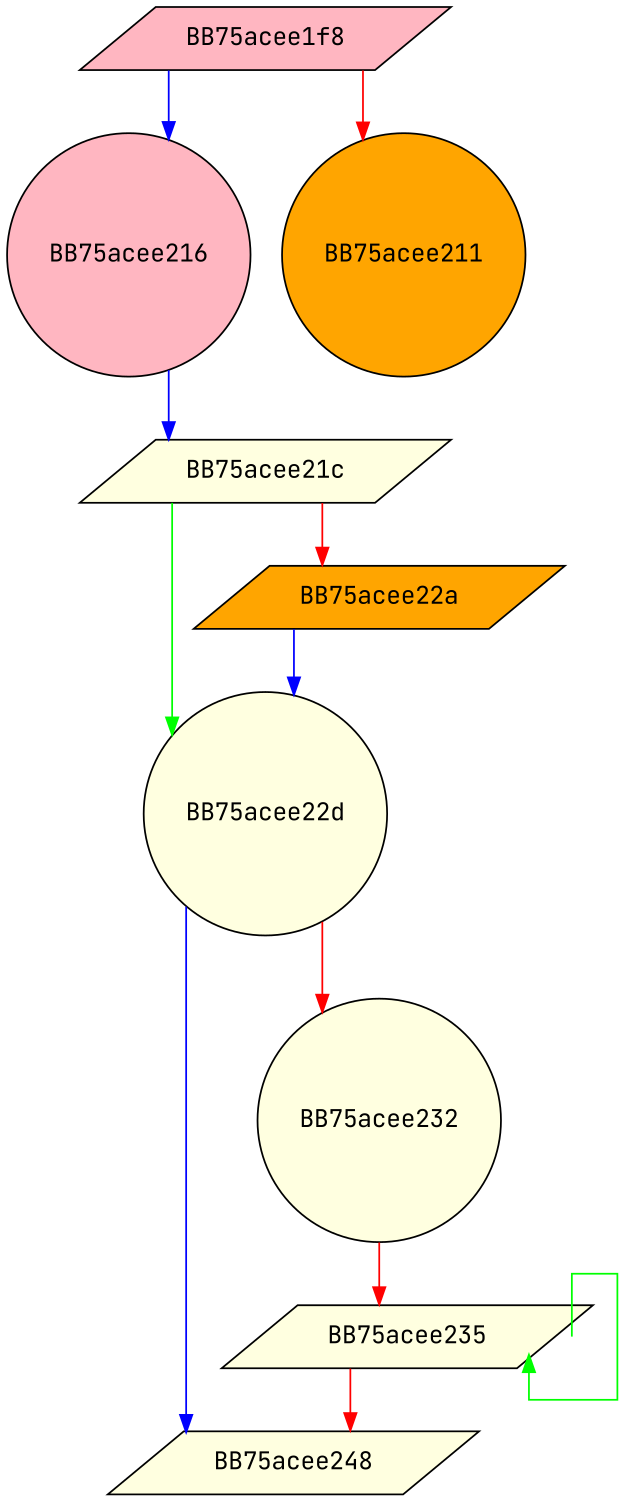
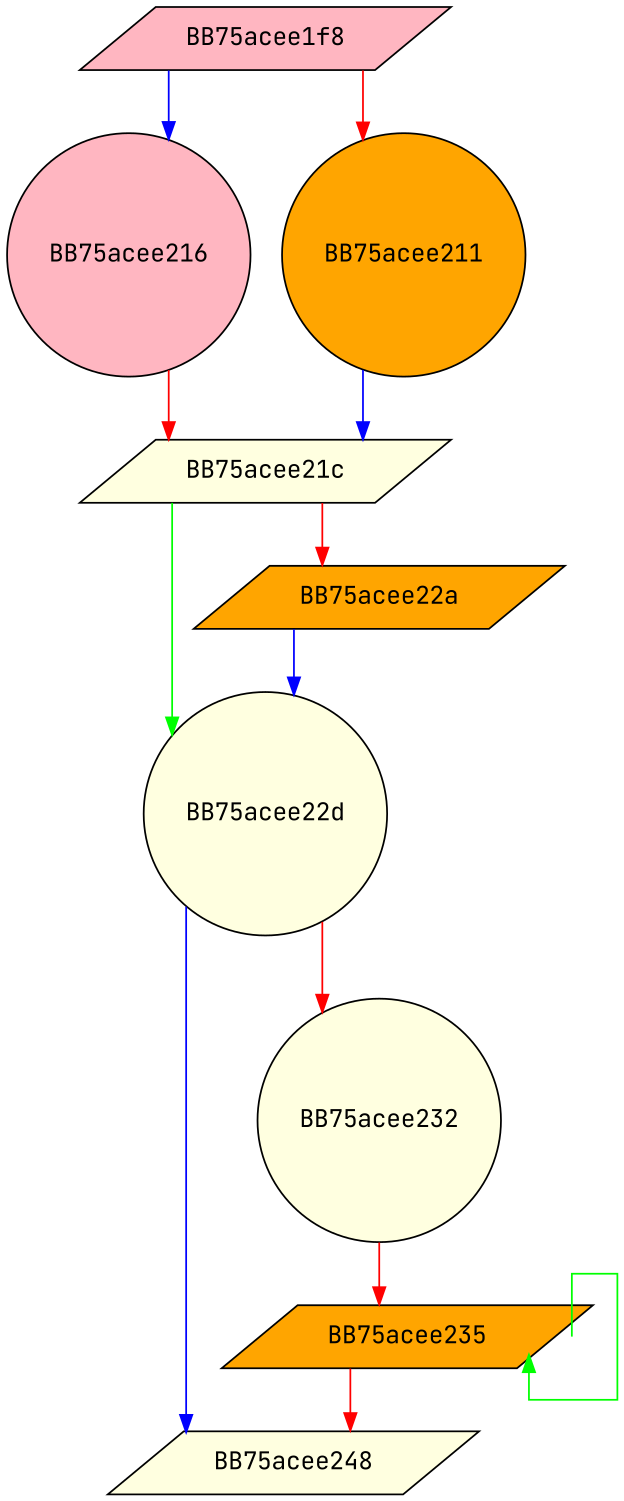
  digraph {
    fontname="JetBrains Mono"
    splines=ortho
    node [fillcolor=lightyellow fontname="JetBrains Mono" shape=parallelogram style=filled]
    edge [color=blue fontname="JetBrains Mono"]
    BB75acee1f8 [fillcolor=lightpink]
    BB75acee216 [fillcolor=lightpink shape=circle]
    BB75acee211 [fillcolor=orange shape=circle]
    BB75acee21c
    BB75acee22d [shape=circle]
    BB75acee22a [fillcolor=orange]
    BB75acee248
    BB75acee232 [shape=circle]
-   BB75acee235
+   BB75acee235 [fillcolor=orange]
    BB75acee1f8 -> BB75acee216
    BB75acee1f8 -> BB75acee211 [color=red]
-   BB75acee216 -> BB75acee21c
+   BB75acee216 -> BB75acee21c [color=red]
+   BB75acee211 -> BB75acee21c
    BB75acee21c -> BB75acee22d [color=green]
    BB75acee21c -> BB75acee22a [color=red]
    BB75acee22d -> BB75acee248
    BB75acee22d -> BB75acee232 [color=red]
    BB75acee22a -> BB75acee22d
    BB75acee232 -> BB75acee235 [color=red]
    BB75acee235 -> BB75acee248 [color=red]
    BB75acee235 -> BB75acee235 [color=green]
  }
